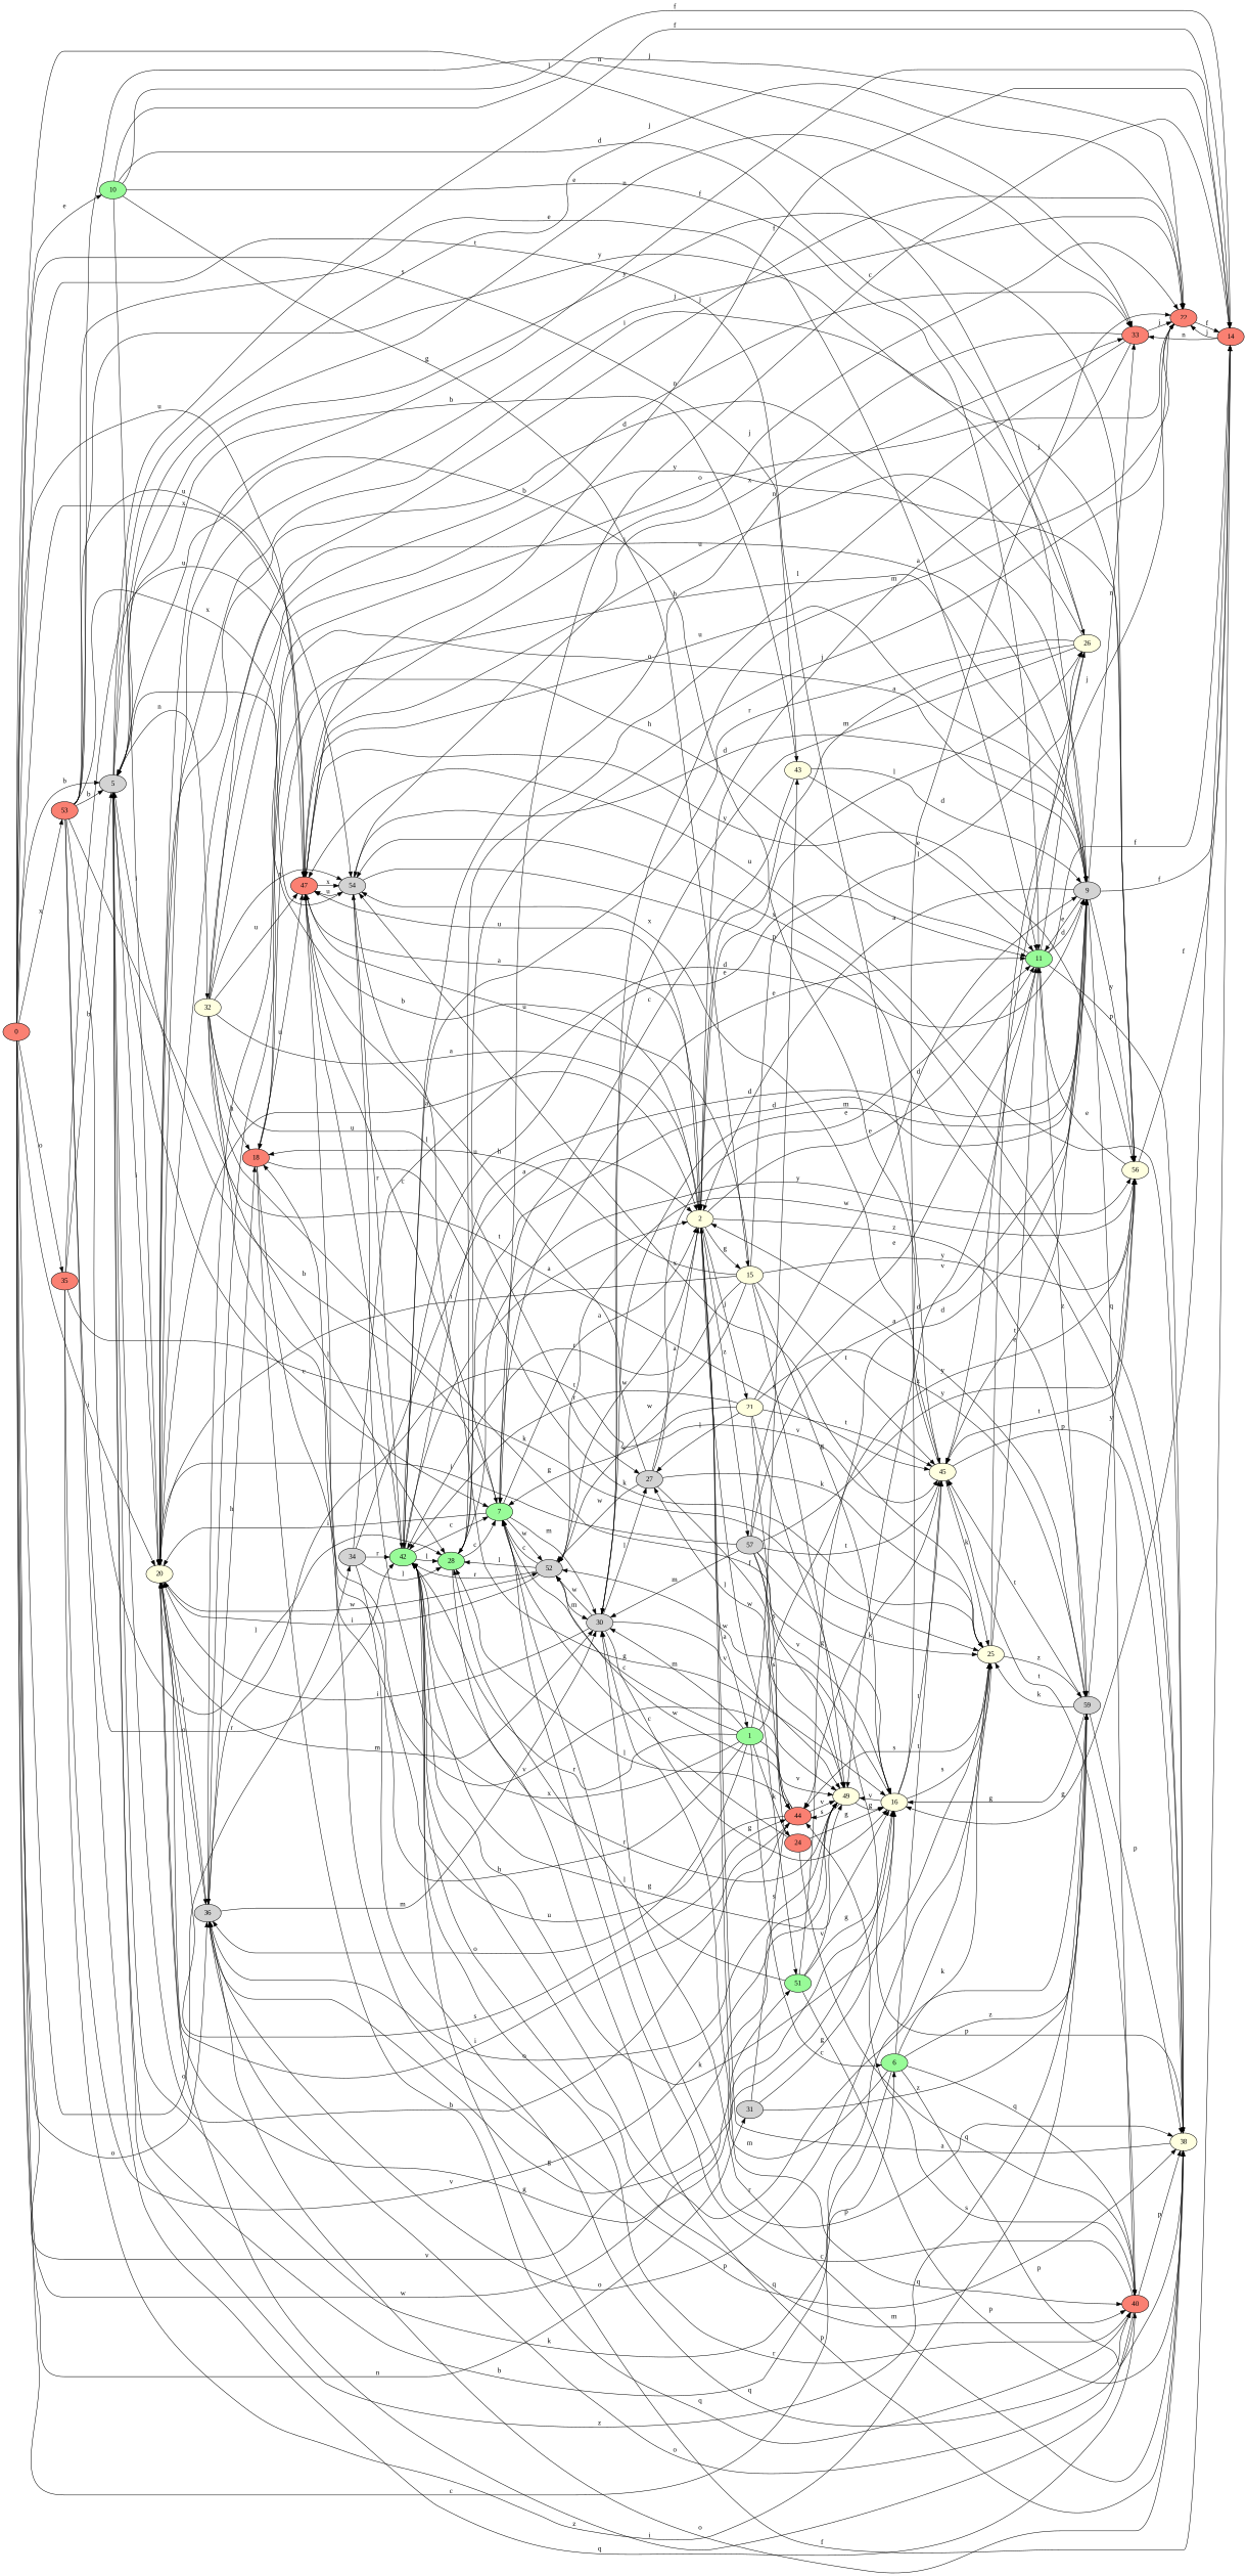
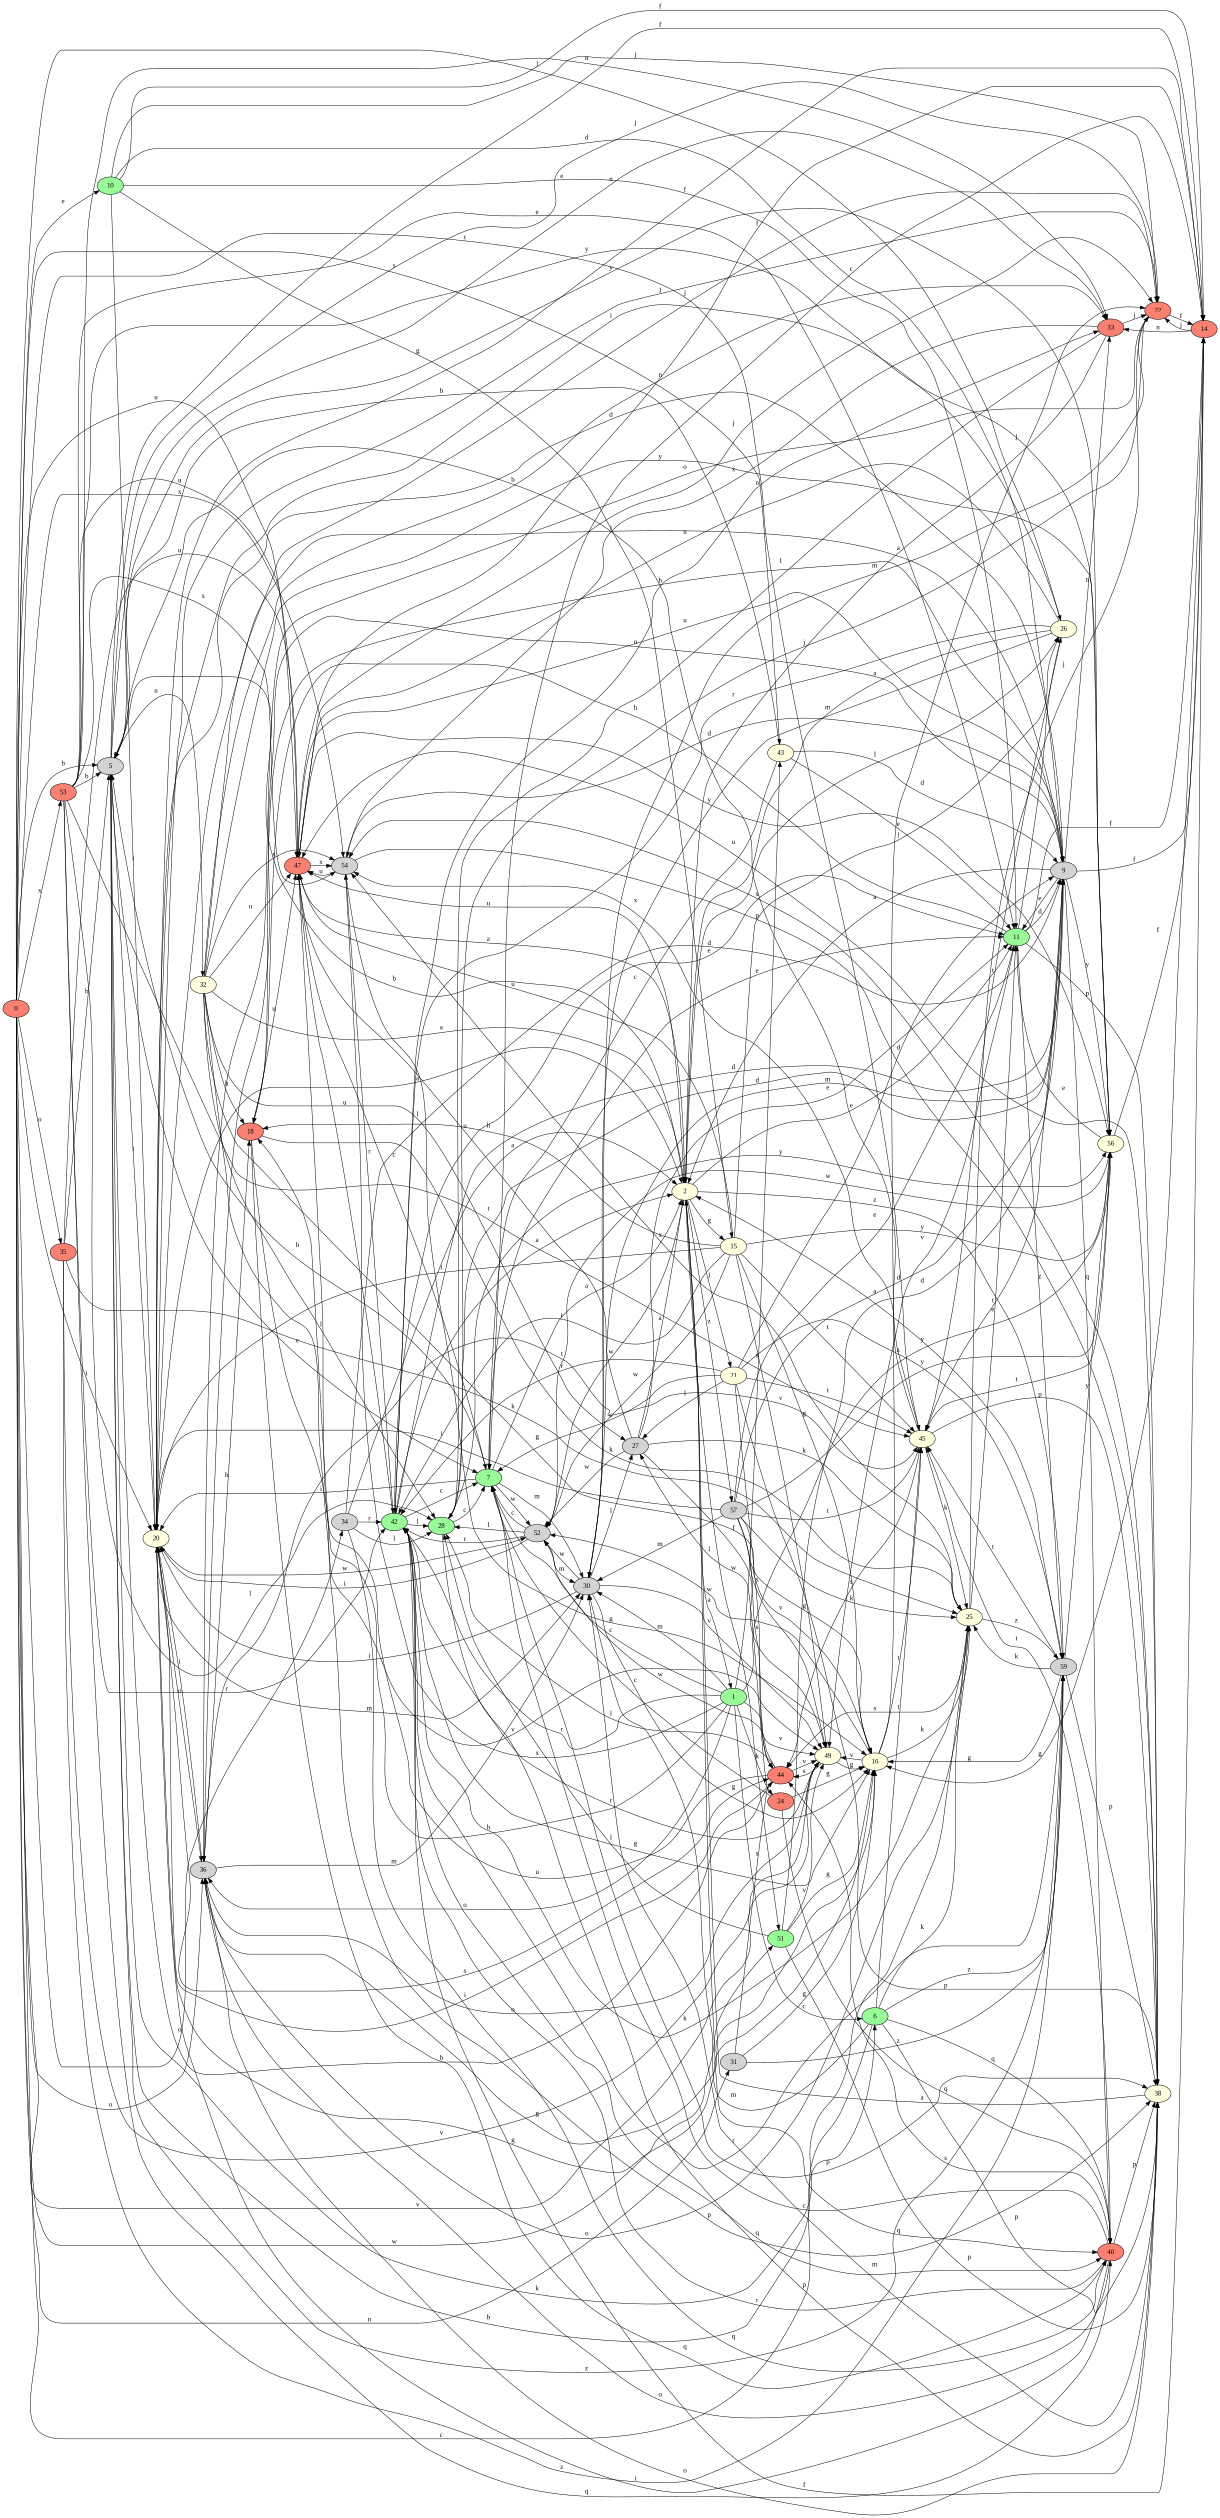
  strict digraph {
    fontname="Liberation Serif"
    rankdir=LR
    node [fillcolor=lightyellow fontname="Liberation Serif" style=filled]
    edge [fontname="Liberation Serif"]
    0 [fillcolor=salmon]
    5 [fillcolor=lightgrey]
    6 [fillcolor=palegreen]
    10 [fillcolor=palegreen]
    20
    26
    31 [fillcolor=lightgrey]
    34 [fillcolor=lightgrey]
    35 [fillcolor=salmon]
    36 [fillcolor=lightgrey]
    43
    45
    47 [fillcolor=salmon]
    49
    51 [fillcolor=palegreen]
    53 [fillcolor=salmon]
    54 [fillcolor=lightgrey]
    7 [fillcolor=palegreen]
    56
    59 [fillcolor=lightgrey]
    14 [fillcolor=salmon]
    22 [fillcolor=salmon]
    25
    32
    33 [fillcolor=salmon]
    30 [fillcolor=lightgrey]
    40 [fillcolor=salmon]
    38
    11 [fillcolor=palegreen]
    15
    9 [fillcolor=lightgrey]
    2
    52 [fillcolor=lightgrey]
    16
    44 [fillcolor=salmon]
    42 [fillcolor=palegreen]
    28 [fillcolor=palegreen]
    18 [fillcolor=salmon]
    1 [fillcolor=palegreen]
    24 [fillcolor=salmon]
    27 [fillcolor=lightgrey]
    21
    57 [fillcolor=lightgrey]
    0 -> 5 [label=b]
    0 -> 6 [label=c]
    0 -> 10 [label=e]
    0 -> 20 [label=i]
    0 -> 26 [label=l]
    0 -> 31 [label=n]
    0 -> 34 [label=o]
    0 -> 35 [label=o]
    0 -> 36 [label=o]
    0 -> 43 [label=s]
    0 -> 45 [label=t]
    0 -> 47 [label=u]
    0 -> 49 [label=v]
    0 -> 51 [label=w]
    0 -> 53 [label=x]
    0 -> 54 [label=x]
    5 -> 20 [label=i]
    5 -> 7 [label=c]
    5 -> 56 [label=y]
    5 -> 59 [label=z]
    5 -> 14 [label=f]
    5 -> 22 [label=j]
    5 -> 25 [label=k]
    5 -> 32 [label=n]
    5 -> 33 [label=n]
    6 -> 5 [label=b]
    6 -> 45 [label=t]
    6 -> 59 [label=z]
    6 -> 25 [label=k]
    6 -> 30 [label=m]
    6 -> 40 [label=q]
    6 -> 38 [label=p]
    10 -> 20 [label=i]
    10 -> 14 [label=f]
    10 -> 22 [label=j]
    10 -> 11 [label=e]
    10 -> 15 [label=g]
    10 -> 9 [label=d]
    20 -> 36 [label=o]
    20 -> 14 [label=f]
    20 -> 22 [label=j]
    20 -> 30 [label=m]
    20 -> 9 [label=d]
    20 -> 2 [label=a]
    20 -> 52 [label=w]
    20 -> 16 [label=g]
    20 -> 44 [label=s]
    26 -> 20 [label=i]
    26 -> 45 [label=t]
    26 -> 47 [label=u]
    26 -> 30 [label=m]
    26 -> 2 [label=a]
    26 -> 42 [label=r]
    31 -> 59 [label=z]
    31 -> 16 [label=g]
    31 -> 44 [label=s]
    34 -> 40 [label=q]
    34 -> 9 [label=d]
    34 -> 2 [label=a]
    34 -> 42 [label=r]
    34 -> 28 [label=l]
    35 -> 5 [label=b]
    35 -> 47 [label=u]
    35 -> 49 [label=v]
    35 -> 59 [label=z]
    35 -> 25 [label=k]
    36 -> 20 [label=i]
    36 -> 45 [label=t]
    36 -> 30 [label=m]
    36 -> 16 [label=g]
    36 -> 18 [label=h]
    43 -> 5 [label=b]
    43 -> 7 [label=c]
    43 -> 11 [label=e]
    43 -> 9 [label=d]
    45 -> 5 [label=b]
    45 -> 54 [label=x]
    45 -> 25 [label=k]
    45 -> 38 [label=p]
    45 -> 44 [label=s]
    47 -> 54 [label=x]
    47 -> 7 [label=c]
    47 -> 56 [label=y]
    47 -> 14 [label=f]
    47 -> 22 [label=j]
    47 -> 2 [label=a]
    49 -> 36 [label=o]
    49 -> 16 [label=g]
    49 -> 44 [label=s]
    49 -> 42 [label=r]
    51 -> 49 [label=v]
    51 -> 38 [label=p]
    51 -> 9 [label=d]
    51 -> 16 [label=g]
    51 -> 28 [label=l]
    53 -> 5 [label=b]
    53 -> 45 [label=t]
    53 -> 47 [label=u]
    53 -> 54 [label=x]
    53 -> 56 [label=y]
    53 -> 33 [label=n]
    53 -> 40 [label=q]
    53 -> 11 [label=e]
    53 -> 42 [label=r]
    53 -> 28 [label=l]
    54 -> 47 [label=u]
    54 -> 38 [label=p]
    54 -> 9 [label=d]
    54 -> 16 [label=g]
    54 -> 42 [label=r]
    7 -> 5 [label=b]
    7 -> 20 [label=i]
    7 -> 30 [label=m]
    7 -> 38 [label=p]
    7 -> 11 [label=e]
    7 -> 2 [label=a]
    7 -> 52 [label=w]
    56 -> 45 [label=t]
    56 -> 14 [label=f]
    56 -> 11 [label=e]
    56 -> 52 [label=w]
    59 -> 45 [label=t]
    59 -> 56 [label=y]
    59 -> 25 [label=k]
    59 -> 38 [label=p]
    59 -> 2 [label=a]
    59 -> 16 [label=g]
    59 -> 42 [label=r]
    14 -> 7 [label=c]
    14 -> 22 [label=j]
    14 -> 33 [label=n]
    14 -> 16 [label=g]
    22 -> 36 [label=o]
    22 -> 14 [label=f]
    22 -> 30 [label=m]
    25 -> 36 [label=o]
    25 -> 54 [label=x]
    25 -> 59 [label=z]
    25 -> 22 [label=j]
    25 -> 11 [label=e]
    25 -> 44 [label=s]
    32 -> 47 [label=u]
    32 -> 49 [label=v]
    32 -> 54 [label=x]
    32 -> 56 [label=y]
    32 -> 22 [label=j]
    32 -> 33 [label=n]
    32 -> 2 [label=a]
    32 -> 16 [label=g]
    32 -> 28 [label=l]
    32 -> 18 [label=h]
    32 -> 27 [label=l]
    33 -> 54 [label=x]
    33 -> 22 [label=j]
    33 -> 2 [label=a]
    33 -> 28 [label=l]
    30 -> 20 [label=i]
    30 -> 49 [label=v]
    30 -> 52 [label=w]
    30 -> 16 [label=g]
    30 -> 27 [label=l]
    40 -> 20 [label=i]
    40 -> 36 [label=o]
    40 -> 45 [label=t]
    40 -> 7 [label=c]
    40 -> 38 [label=p]
    40 -> 44 [label=s]
    40 -> 42 [label=r]
    38 -> 36 [label=o]
    38 -> 47 [label=u]
    38 -> 54 [label=x]
    38 -> 30 [label=m]
    38 -> 2 [label=a]
    11 -> 26 [label=l]
    11 -> 49 [label=v]
    11 -> 59 [label=z]
    11 -> 14 [label=f]
    11 -> 38 [label=p]
    11 -> 9 [label=d]
    11 -> 18 [label=h]
    15 -> 20 [label=i]
    15 -> 26 [label=l]
    15 -> 45 [label=t]
    15 -> 47 [label=u]
    15 -> 49 [label=v]
    15 -> 56 [label=y]
    15 -> 52 [label=w]
    15 -> 16 [label=g]
    15 -> 42 [label=r]
    15 -> 18 [label=h]
    9 -> 20 [label=i]
    9 -> 36 [label=o]
    9 -> 45 [label=t]
    9 -> 47 [label=u]
    9 -> 56 [label=y]
    9 -> 14 [label=f]
    9 -> 33 [label=n]
    9 -> 30 [label=m]
    9 -> 40 [label=q]
    9 -> 11 [label=e]
    9 -> 2 [label=a]
    9 -> 18 [label=h]
    2 -> 5 [label=b]
    2 -> 26 [label=l]
    2 -> 47 [label=u]
    2 -> 51 [label=w]
    2 -> 59 [label=z]
    2 -> 40 [label=q]
    2 -> 11 [label=e]
    2 -> 15 [label=g]
    2 -> 52 [label=w]
    2 -> 1 [label=a]
    2 -> 21 [label=j]
    2 -> 57 [label=z]
    52 -> 20 [label=i]
    52 -> 7 [label=c]
    52 -> 30 [label=m]
    52 -> 42 [label=r]
    52 -> 28 [label=l]
    16 -> 45 [label=t]
    16 -> 49 [label=v]
    16 -> 22 [label=j]
-   16 -> 25 [label=s]
+   16 -> 25 [label=k]
    16 -> 52 [label=w]
    44 -> 5 [label=b]
    44 -> 20 [label=i]
    44 -> 47 [label=u]
    44 -> 49 [label=v]
    44 -> 52 [label=w]
    44 -> 28 [label=l]
    42 -> 47 [label=u]
    42 -> 7 [label=c]
    42 -> 14 [label=f]
    42 -> 25 [label=k]
    42 -> 33 [label=n]
    42 -> 40 [label=q]
    42 -> 11 [label=e]
    42 -> 9 [label=d]
    42 -> 2 [label=a]
    42 -> 16 [label=g]
    42 -> 28 [label=l]
    28 -> 7 [label=c]
    28 -> 56 [label=y]
    28 -> 22 [label=j]
    28 -> 38 [label=p]
    28 -> 9 [label=d]
    18 -> 47 [label=u]
    18 -> 25 [label=k]
    18 -> 40 [label=q]
    18 -> 38 [label=p]
    1 -> 6 [label=c]
    1 -> 36 [label=o]
    1 -> 43 [label=s]
    1 -> 49 [label=v]
    1 -> 54 [label=x]
    1 -> 7 [label=c]
    1 -> 56 [label=y]
    1 -> 30 [label=m]
    1 -> 42 [label=r]
    1 -> 18 [label=h]
    1 -> 24 [label=k]
    24 -> 7 [label=c]
    24 -> 40 [label=q]
    24 -> 16 [label=g]
    24 -> 27 [label=l]
    27 -> 47 [label=u]
    27 -> 49 [label=f]
    27 -> 25 [label=k]
    27 -> 11 [label=e]
    27 -> 2 [label=a]
    27 -> 52 [label=w]
    21 -> 45 [label=t]
    21 -> 7 [label=c]
    21 -> 59 [label=z]
    21 -> 38 [label=p]
    21 -> 9 [label=d]
    21 -> 44 [label=s]
    21 -> 42 [label=r]
    21 -> 27 [label=l]
    57 -> 20 [label=i]
    57 -> 45 [label=t]
    57 -> 49 [label=v]
    57 -> 56 [label=y]
    57 -> 25 [label=k]
    57 -> 30 [label=m]
    57 -> 11 [label=e]
    57 -> 9 [label=d]
    57 -> 16 [label=g]
    57 -> 44 [label=s]
  }
